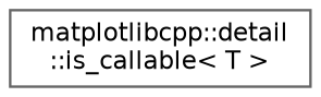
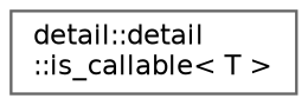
  digraph {
    rankdir=LR
-   n1 [color=grey40 fillcolor=white fontname=Helvetica fontsize=10 height=0.2 label="matplotlibcpp::detail\l::is_callable\< T \>" shape=box style=filled width=0.4]
+   n1 [color=grey40 fillcolor=white fontname=Helvetica fontsize=10 height=0.2 label="detail::detail\l::is_callable\< T \>" shape=box style=filled width=0.4]
  }
